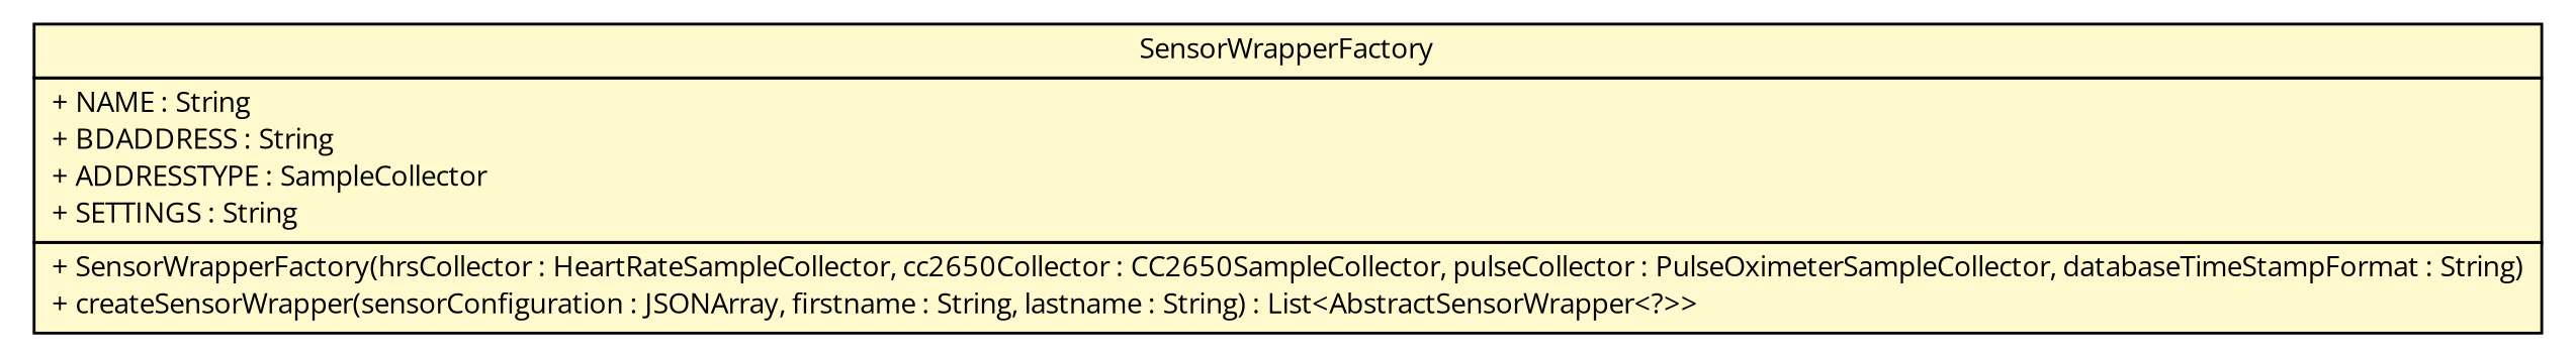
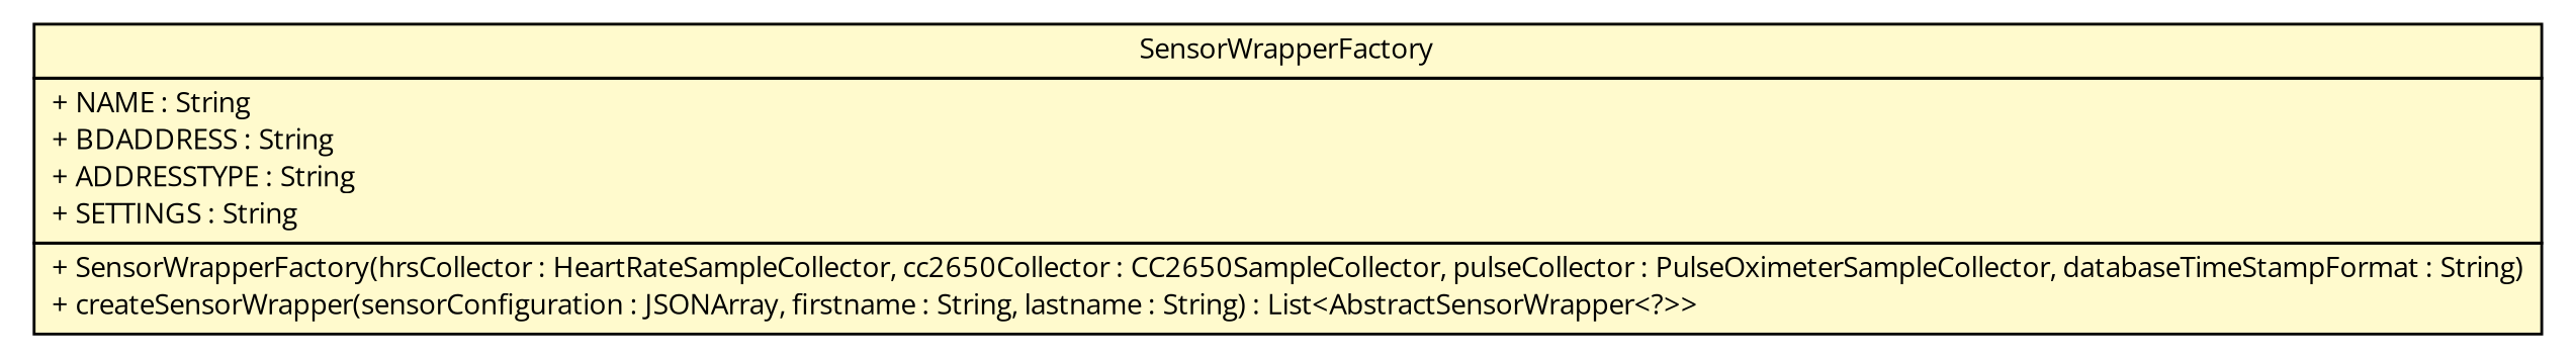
  digraph {
    nodesep=0.25
    ranksep=0.5
    rankdir=LR
    fontname="Open Sans"
-   n1 [fontcolor=black fontname="Open Sans" fontsize=10.0 label=<<table title="de.fhg.fit.biomos.sensorplatform.control.SensorWrapperFactory" border="0" cellborder="1" cellspacing="0" cellpadding="2" port="p" bgcolor="lemonChiffon" href="./SensorWrapperFactory.html"> 		<tr><td><table border="0" cellspacing="0" cellpadding="1"> <tr><td align="center" balign="center"> SensorWrapperFactory </td></tr> 		</table></td></tr> 		<tr><td><table border="0" cellspacing="0" cellpadding="1"> <tr><td align="left" balign="left"> + NAME : String </td></tr> <tr><td align="left" balign="left"> + BDADDRESS : String </td></tr> <tr><td align="left" balign="left"> + ADDRESSTYPE : SampleCollector </td></tr> <tr><td align="left" balign="left"> + SETTINGS : String </td></tr> 		</table></td></tr> 		<tr><td><table border="0" cellspacing="0" cellpadding="1"> <tr><td align="left" balign="left"> + SensorWrapperFactory(hrsCollector : HeartRateSampleCollector, cc2650Collector : CC2650SampleCollector, pulseCollector : PulseOximeterSampleCollector, databaseTimeStampFormat : String) </td></tr> <tr><td align="left" balign="left"> + createSensorWrapper(sensorConfiguration : JSONArray, firstname : String, lastname : String) : List&lt;AbstractSensorWrapper&lt;?&gt;&gt; </td></tr> 		</table></td></tr> 		</table>> shape=plaintext]
+   n1 [fontcolor=black fontname="Open Sans" fontsize=10.0 label=<<table title="de.fhg.fit.biomos.sensorplatform.control.SensorWrapperFactory" border="0" cellborder="1" cellspacing="0" cellpadding="2" port="p" bgcolor="lemonChiffon" href="./SensorWrapperFactory.html"> 		<tr><td><table border="0" cellspacing="0" cellpadding="1"> <tr><td align="center" balign="center"> SensorWrapperFactory </td></tr> 		</table></td></tr> 		<tr><td><table border="0" cellspacing="0" cellpadding="1"> <tr><td align="left" balign="left"> + NAME : String </td></tr> <tr><td align="left" balign="left"> + BDADDRESS : String </td></tr> <tr><td align="left" balign="left"> + ADDRESSTYPE : String </td></tr> <tr><td align="left" balign="left"> + SETTINGS : String </td></tr> 		</table></td></tr> 		<tr><td><table border="0" cellspacing="0" cellpadding="1"> <tr><td align="left" balign="left"> + SensorWrapperFactory(hrsCollector : HeartRateSampleCollector, cc2650Collector : CC2650SampleCollector, pulseCollector : PulseOximeterSampleCollector, databaseTimeStampFormat : String) </td></tr> <tr><td align="left" balign="left"> + createSensorWrapper(sensorConfiguration : JSONArray, firstname : String, lastname : String) : List&lt;AbstractSensorWrapper&lt;?&gt;&gt; </td></tr> 		</table></td></tr> 		</table>> shape=plaintext]
  }
